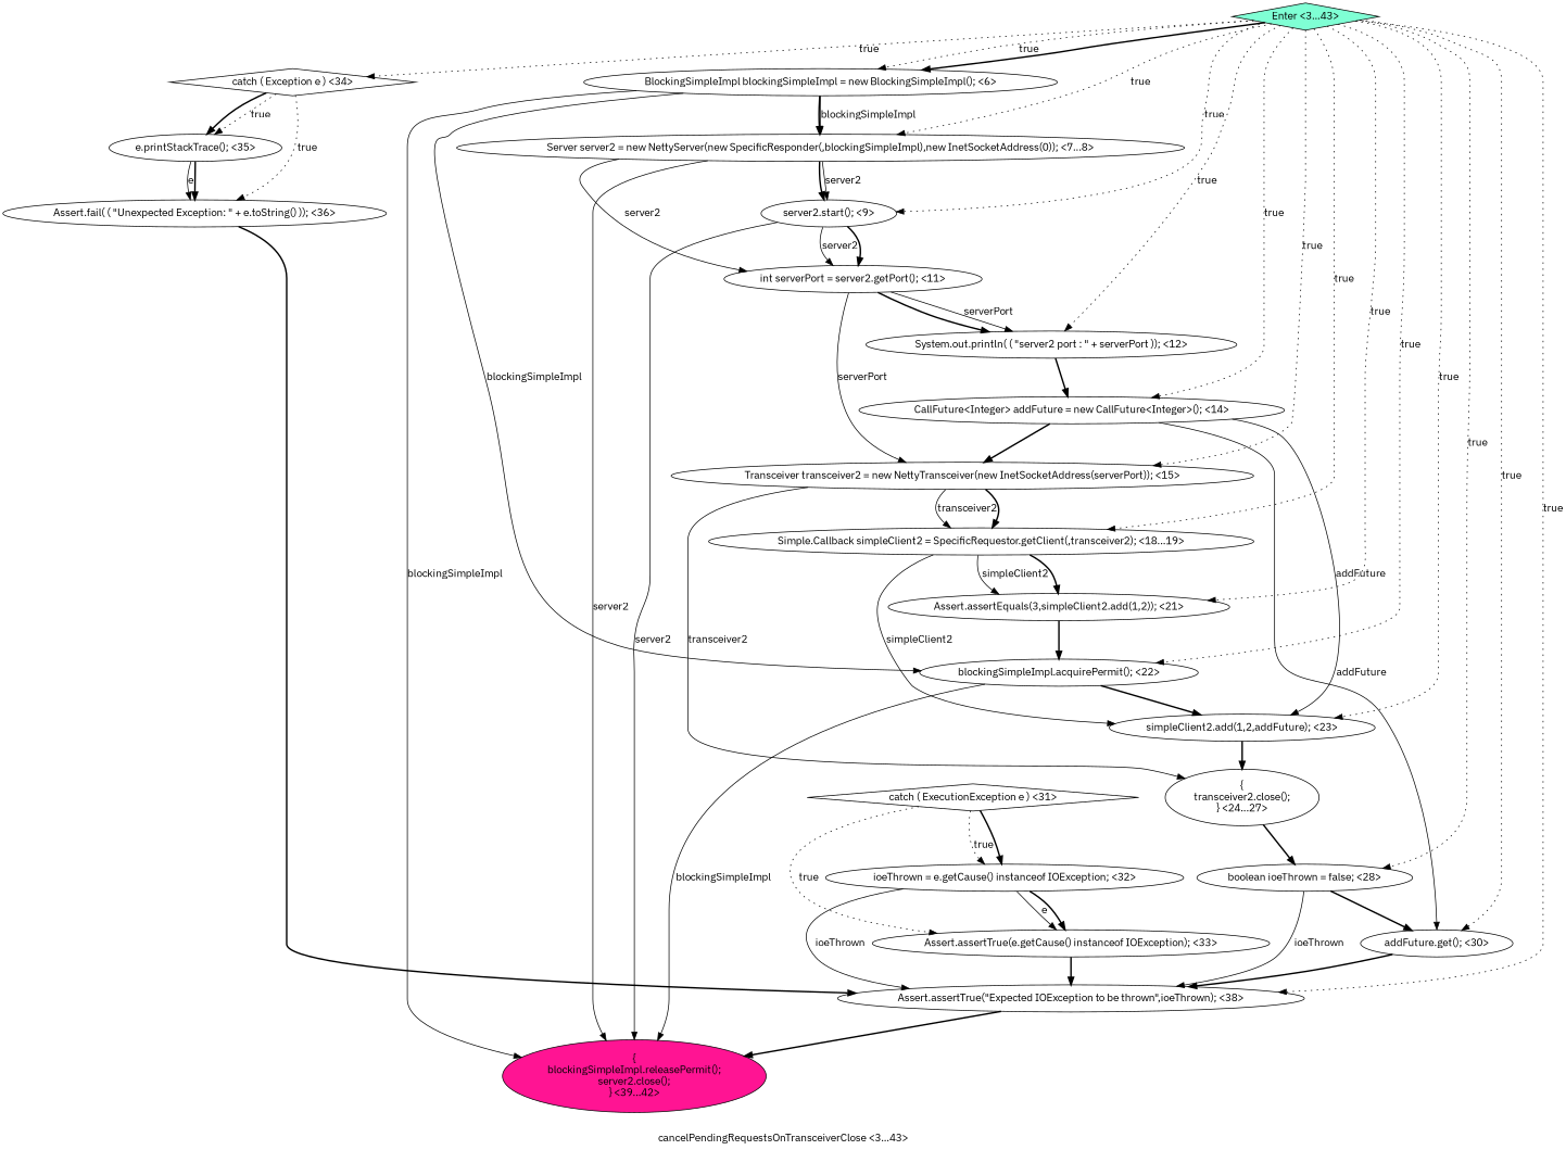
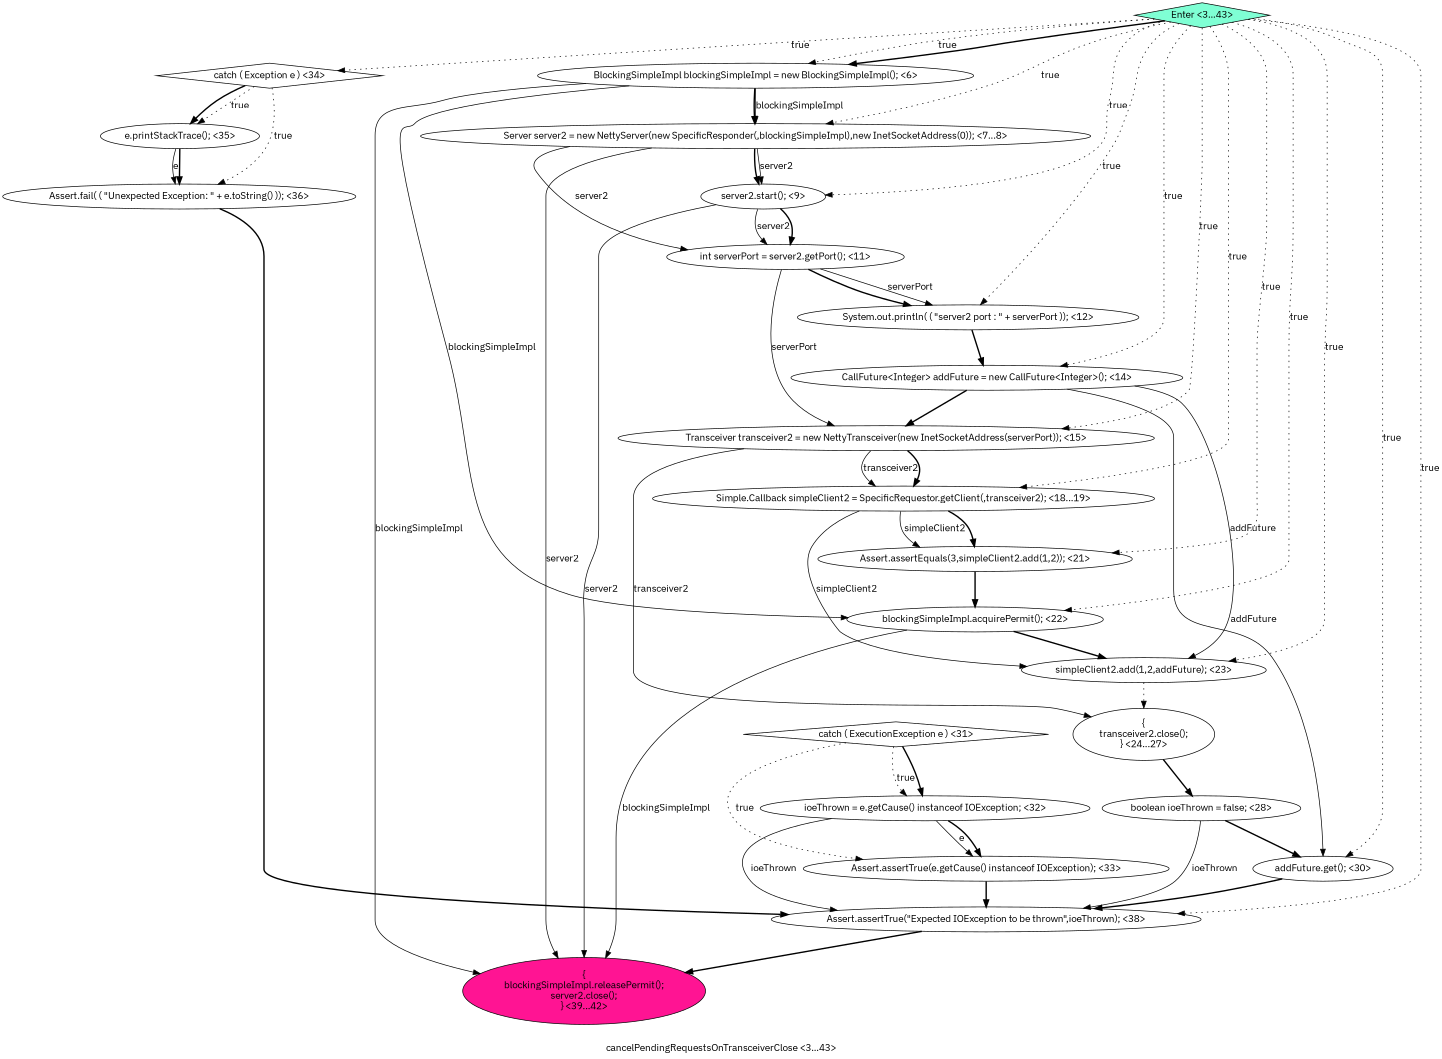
  digraph {
    fontname="IBM Plex Sans"
    label="cancelPendingRequestsOnTransceiverClose <3...43>"
    node [fillcolor=white fontname="IBM Plex Sans" shape=ellipse style=filled]
    edge [fontname="IBM Plex Sans" style=bold]
    n1 [label="e.printStackTrace(); <35>"]
    n2 [label="Assert.fail( ( \"Unexpected Exception: \" + e.toString() )); <36>"]
    n3 [label="Assert.assertTrue(\"Expected IOException to be thrown\",ioeThrown); <38>"]
    n4 [label="CallFuture<Integer> addFuture = new CallFuture<Integer>(); <14>"]
    n5 [label="simpleClient2.add(1,2,addFuture); <23>"]
    n6 [label="Transceiver transceiver2 = new NettyTransceiver(new InetSocketAddress(serverPort)); <15>"]
    n7 [label="addFuture.get(); <30>"]
    n8 [label="{\ntransceiver2.close();\n} <24...27>"]
    n9 [label="Simple.Callback simpleClient2 = SpecificRequestor.getClient(,transceiver2); <18...19>"]
    n10 [label="Assert.assertTrue(e.getCause() instanceof IOException); <33>"]
    n11 [fillcolor=deeppink label="{\nblockingSimpleImpl.releasePermit();\nserver2.close();\n} <39...42>"]
    n12 [label="Assert.assertEquals(3,simpleClient2.add(1,2)); <21>"]
    n13 [label="blockingSimpleImpl.acquirePermit(); <22>"]
    n14 [label="System.out.println( ( \"server2 port : \" + serverPort )); <12>"]
    n15 [label="catch ( Exception e ) <34>" shape=diamond]
    n16 [label="catch ( ExecutionException e ) <31>" shape=diamond]
    n17 [label="ioeThrown = e.getCause() instanceof IOException; <32>"]
    n18 [label="boolean ioeThrown = false; <28>"]
    n19 [label="server2.start(); <9>"]
    n20 [label="int serverPort = server2.getPort(); <11>"]
    n21 [label="BlockingSimpleImpl blockingSimpleImpl = new BlockingSimpleImpl(); <6>"]
    n22 [label="Server server2 = new NettyServer(new SpecificResponder(,blockingSimpleImpl),new InetSocketAddress(0)); <7...8>"]
    n23 [fillcolor=aquamarine label="Enter <3...43>" shape=diamond]
    n1 -> n2 [label=e style=solid]
    n1 -> n2
    n2 -> n3
    n3 -> n11
    n4 -> n5 [label=addFuture style=solid]
    n4 -> n6
    n4 -> n7 [label=addFuture style=solid]
-   n5 -> n8
+   n5 -> n8 [style=dotted]
    n6 -> n8 [label=transceiver2 style=solid]
    n6 -> n9 [label=transceiver2 style=solid]
    n6 -> n9
    n7 -> n3
    n8 -> n18
    n9 -> n5 [label=simpleClient2 style=solid]
    n9 -> n12 [label=simpleClient2 style=solid]
    n9 -> n12
    n10 -> n3
    n12 -> n13
    n13 -> n5
    n13 -> n11 [label=blockingSimpleImpl style=solid]
    n14 -> n4
    n15 -> n1 [label=true style=dotted]
    n15 -> n1
    n15 -> n2 [label=true style=dotted]
    n16 -> n10 [label=true style=dotted]
    n16 -> n17 [label=true style=dotted]
    n16 -> n17
    n17 -> n3 [label=ioeThrown style=solid]
    n17 -> n10 [label=e style=solid]
    n17 -> n10
    n18 -> n3 [label=ioeThrown style=solid]
    n18 -> n7
    n19 -> n11 [label=server2 style=solid]
    n19 -> n20 [label=server2 style=solid]
    n19 -> n20
    n20 -> n6 [label=serverPort style=solid]
    n20 -> n14 [label=serverPort style=solid]
    n20 -> n14
    n21 -> n11 [label=blockingSimpleImpl style=solid]
    n21 -> n13 [label=blockingSimpleImpl style=solid]
    n21 -> n22 [label=blockingSimpleImpl style=solid]
    n21 -> n22
    n22 -> n11 [label=server2 style=solid]
    n22 -> n19 [label=server2 style=solid]
    n22 -> n19
    n22 -> n20 [label=server2 style=solid]
    n23 -> n3 [label=true style=dotted]
    n23 -> n4 [label=true style=dotted]
    n23 -> n5 [label=true style=dotted]
    n23 -> n6 [label=true style=dotted]
    n23 -> n7 [label=true style=dotted]
    n23 -> n9 [label=true style=dotted]
    n23 -> n12 [label=true style=dotted]
    n23 -> n13 [label=true style=dotted]
    n23 -> n14 [label=true style=dotted]
    n23 -> n15 [label=true style=dotted]
-   n23 -> n18 [label=true style=dotted]
    n23 -> n19 [label=true style=dotted]
    n23 -> n21 [label=true style=dotted]
    n23 -> n21
    n23 -> n22 [label=true style=dotted]
  }
